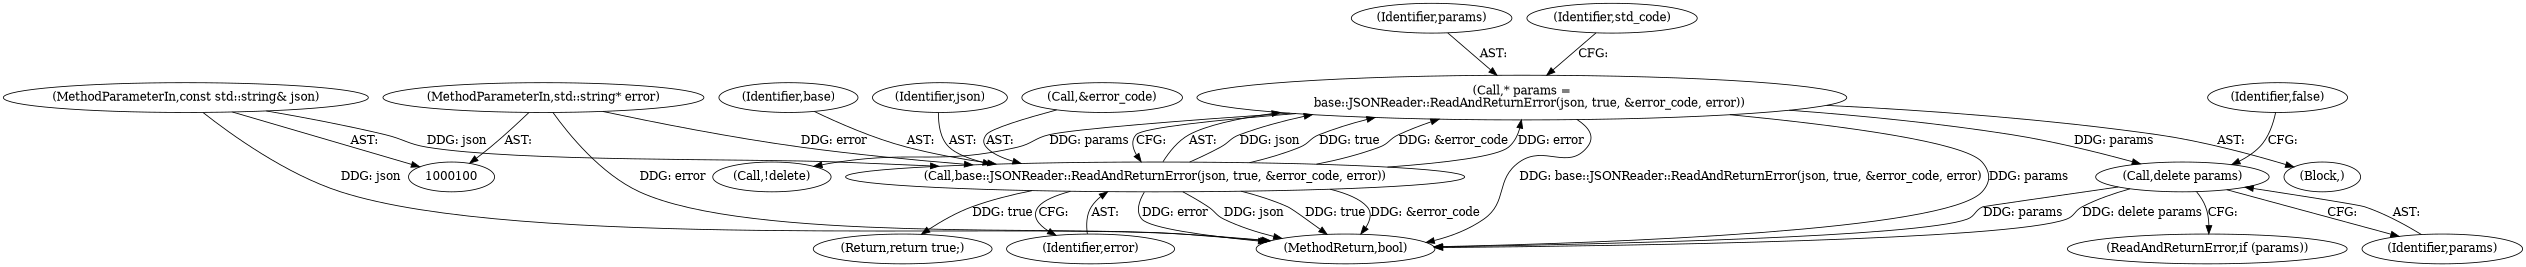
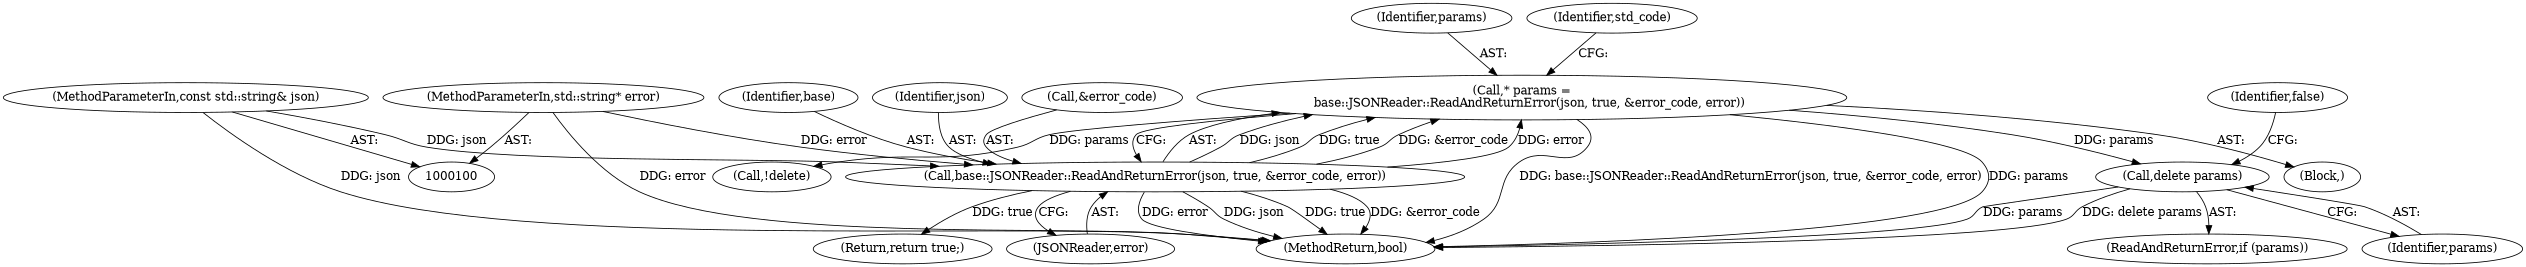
  digraph {
    n1 [label="(Call,delete params)"]
    n2 [label="(MethodReturn,bool)"]
    n3 [label="(ReadAndReturnError,if (params))"]
    n4 [label="(Identifier,params)"]
    n5 [label="(Call,* params =\n    base::JSONReader::ReadAndReturnError(json, true, &error_code, error))"]
    n6 [label="(Call,base::JSONReader::ReadAndReturnError(json, true, &error_code, error))"]
    n7 [label="(Block,)"]
    n8 [label="(Call,!delete)"]
    n9 [label="(Return,return true;)"]
-   n10 [label="(Identifier,error)"]
+   n10 [label="(JSONReader,error)"]
    n11 [label="(MethodParameterIn,const std::string& json)"]
    1000100
    n13 [label="(MethodParameterIn,std::string* error)"]
    n14 [label="(Identifier,params)"]
    n15 [label="(Identifier,base)"]
    n16 [label="(Identifier,false)"]
    n17 [label="(Identifier,json)"]
    n18 [label="(Call,&error_code)"]
    n19 [label="(Identifier,std_code)"]
    n1 -> n2 [label="DDG: delete params"]
    n1 -> n2 [label="DDG: params"]
-   n1 -> n3 [label="CFG: "]
+   n1 -> n3 [label="AST: "]
    n1 -> n4 [label="CFG: "]
    n4 -> n1 [label="AST: "]
    n5 -> n1 [label="DDG: params"]
    n5 -> n2 [label="DDG: base::JSONReader::ReadAndReturnError(json, true, &error_code, error)"]
    n5 -> n2 [label="DDG: params"]
    n5 -> n6 [label="CFG: "]
    n5 -> n7 [label="AST: "]
    n5 -> n8 [label="DDG: params"]
    n6 -> n2 [label="DDG: true"]
    n6 -> n2 [label="DDG: &error_code"]
    n6 -> n2 [label="DDG: error"]
    n6 -> n2 [label="DDG: json"]
    n6 -> n5 [label="AST: "]
    n6 -> n5 [label="DDG: json"]
    n6 -> n5 [label="DDG: true"]
    n6 -> n5 [label="DDG: &error_code"]
    n6 -> n5 [label="DDG: error"]
    n6 -> n9 [label="DDG: true"]
    n6 -> n10 [label="CFG: "]
    n10 -> n6 [label="AST: "]
    n11 -> n2 [label="DDG: json"]
    n11 -> n6 [label="DDG: json"]
    n11 -> 1000100 [label="AST: "]
    n13 -> n2 [label="DDG: error"]
    n13 -> n6 [label="DDG: error"]
    n13 -> 1000100 [label="AST: "]
    n14 -> n5 [label="AST: "]
    n15 -> n6 [label="AST: "]
    n16 -> n1 [label="CFG: "]
    n17 -> n6 [label="AST: "]
    n18 -> n6 [label="AST: "]
    n19 -> n5 [label="CFG: "]
  }
